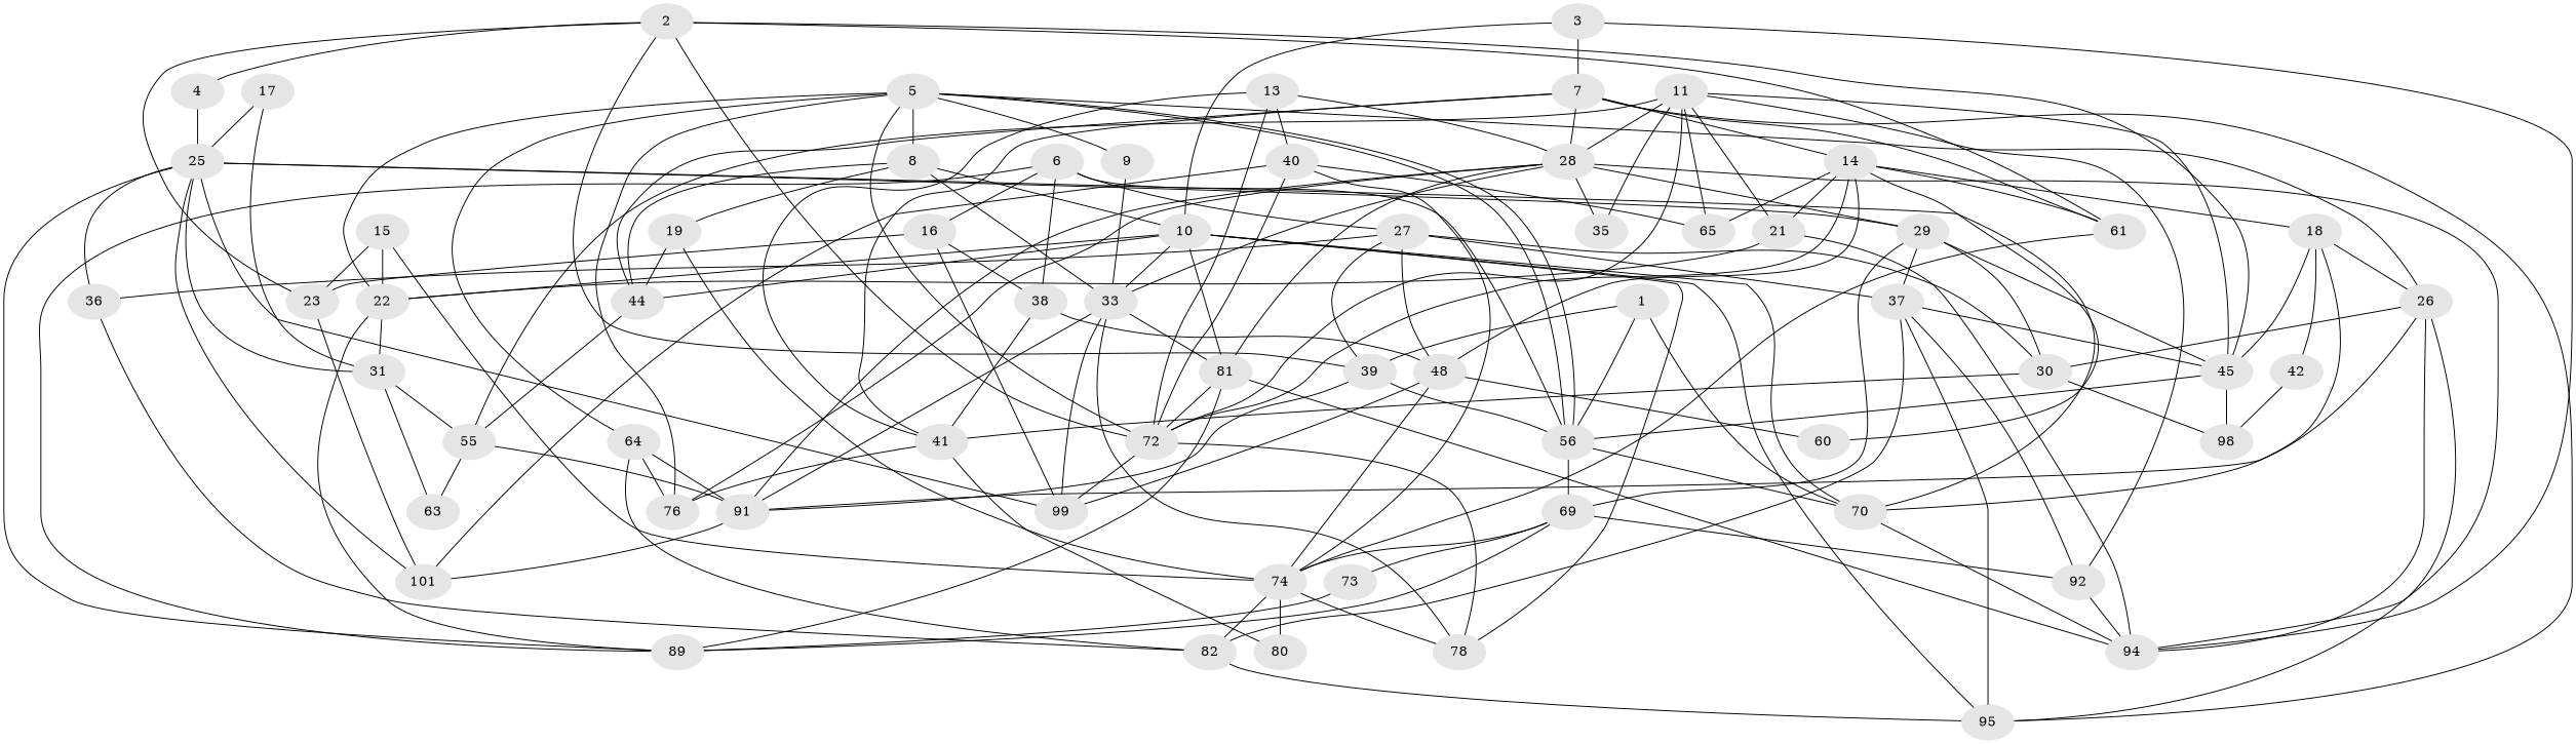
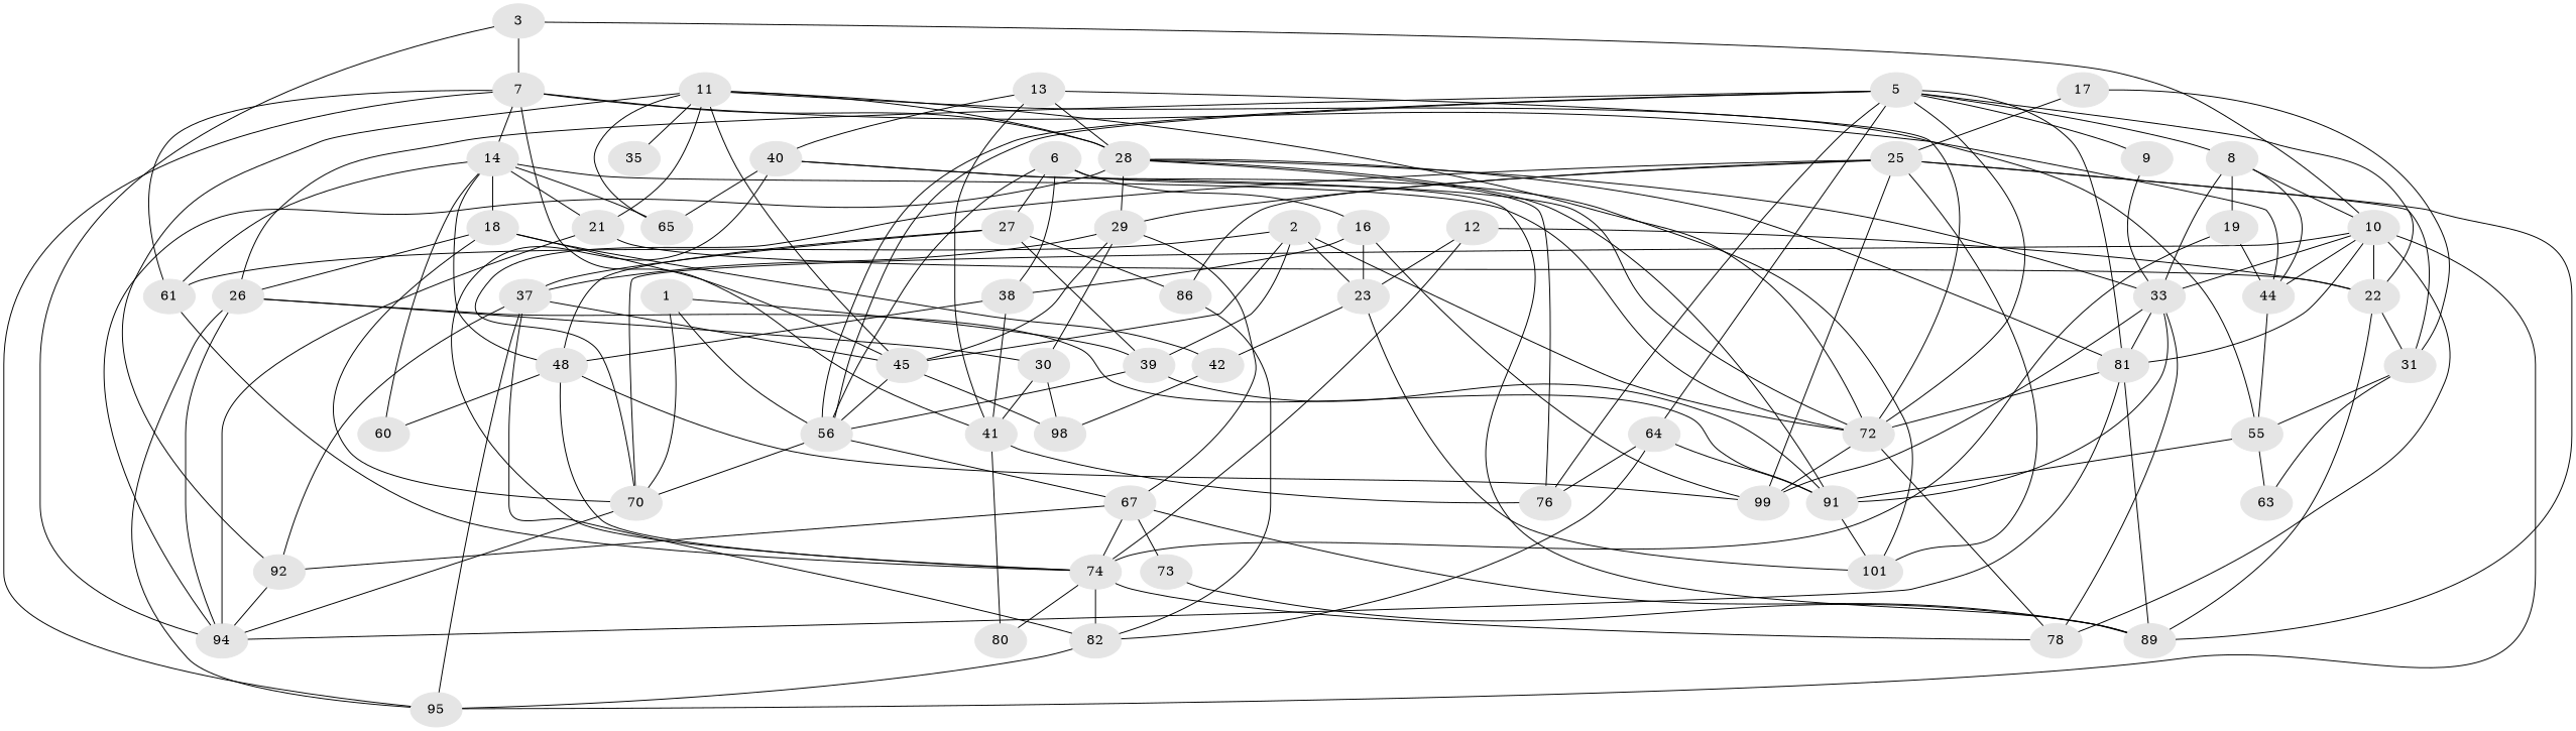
  graph {
    node [color=gray90 style=filled]
    1 [super="+43"]
    39
    56 [super="+103"]
    70 [super="+102"]
    91 [super="+97"]
-   69 [super="+81"]
+   69 [super="+81" label=67]
    94 [super="+96"]
    2 [super="+15"]
-   4
    23 [super="+24"]
    45 [super="+53"]
    61
    72 [super="+88"]
    25 [super="+106"]
    42
    101
    98
    74 [super="+105"]
    78
    99
    3 [super="+67"]
    7 [super="+32"]
    10 [super="+62"]
    14 [super="+20"]
    28 [super="+52"]
    41 [super="+93"]
    44 [super="+90"]
    95
    22 [super="+87"]
    n30 [label=81 super="+57"]
    33 [super="+85"]
    89
    31
    29 [super="+54"]
-   36
+   36 [label=86]
    5 [super="+104"]
    8 [super="+47"]
    9
    26 [super="+79"]
    64 [super="+84"]
    76
    19 [super="+86"]
    30 [super="+46"]
    82 [super="+83"]
    6 [super="+66"]
    16 [super="+49"]
    27 [super="+59"]
    38
    48 [super="+50"]
    37 [super="+71"]
    21
    65
    18 [super="+107"]
    60
    35
    80
    55 [super="+77"]
    11 [super="+34"]
    92
    63
-   12 [label=15]
+   12
    13 [super="+68"]
    40 [super="+75"]
    17
    73
    1 -- 39
    1 -- 56
    1 -- 70
    39 -- 56
    39 -- 91
    56 -- 70
    56 -- 69
    70 -- 94
    91 -- 101
    69 -- 74
    69 -- 89
    69 -- 92
    69 -- 73
    2 -- 39
-   2 -- 4
    2 -- 23
    2 -- 45
    2 -- 61
    2 -- 72
-   4 -- 25
+   23 -- 42
    23 -- 101
    45 -- 56
    45 -- 98
    61 -- 74
    72 -- 78
    72 -- 99
    25 -- 70
    25 -- 101
    25 -- 99
    25 -- 89
    25 -- 31
    25 -- 29
    25 -- 36
    42 -- 98
    74 -- 78
    74 -- 82
    74 -- 80
    3 -- 94
    3 -- 7
    3 -- 10
    7 -- 61
    7 -- 14
    7 -- 28
    7 -- 41
    7 -- 44
    7 -- 95
    10 -- 70
    10 -- 78
    10 -- 44
    10 -- 95
    10 -- 22
    10 -- n30
    10 -- 33
    14 -- 61
    14 -- 72
    14 -- 48
    14 -- 21
    14 -- 65
    14 -- 18
    14 -- 60
    28 -- 91
    28 -- 94
    28 -- n30
    28 -- 33
    28 -- 29
    28 -- 76
-   28 -- 35
    41 -- 76
    41 -- 80
    44 -- 55
    22 -- 89
    22 -- 31
    n30 -- 94
    n30 -- 72
    n30 -- 89
    33 -- 91
    33 -- 78
    33 -- 99
    33 -- n30
    31 -- 55
    31 -- 63
    29 -- 69
    29 -- 45
    29 -- 30
    29 -- 37
    36 -- 82
    5 -- 56
    5 -- 56
    5 -- 72
    5 -- 22
+   5 -- n30
    5 -- 8
    5 -- 9
    5 -- 26
    5 -- 64
    5 -- 76
    8 -- 10
    8 -- 44
    8 -- 33
    8 -- 19
    9 -- 33
    26 -- 91
    26 -- 94
    26 -- 95
    26 -- 30
    64 -- 91
    64 -- 76
    64 -- 82
    19 -- 74
    19 -- 44
    30 -- 98
    30 -- 41
    82 -- 95
    6 -- 56
    6 -- 89
    6 -- 16
    6 -- 27
    6 -- 38
    16 -- 23
    16 -- 99
    16 -- 38
    27 -- 39
    27 -- 36
-   27 -- 30
    27 -- 48 [weight=2]
    27 -- 37
    38 -- 41
    38 -- 48
    48 -- 74
    48 -- 99
    48 -- 60
    37 -- 45
    37 -- 95
    37 -- 82
    37 -- 92
    21 -- 94
    21 -- 22
    18 -- 70
    18 -- 45
    18 -- 42
    18 -- 26
    55 -- 91
    55 -- 63
    11 -- 45
    11 -- 72
    11 -- 28
    11 -- 21
    11 -- 65
    11 -- 35
    11 -- 55
    11 -- 92
    92 -- 94
    12 -- 23
    12 -- 74
    12 -- 22
    13 -- 72
    13 -- 28
    13 -- 41
    13 -- 40
    40 -- 72
    40 -- 101
    40 -- 74
    40 -- 65
    17 -- 25
    17 -- 31
    73 -- 89
  }
